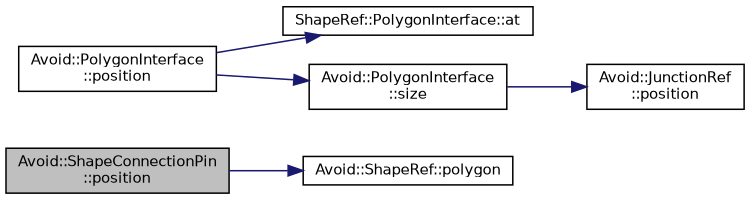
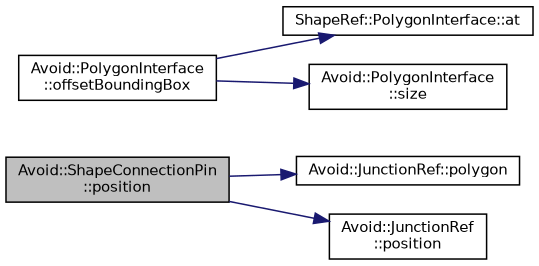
  digraph {
    fontname="DejaVu Sans"
    rankdir=LR
    node [color=black fillcolor=white fontname="DejaVu Sans" fontsize=10 shape=record style=filled]
    edge [color=midnightblue fontname="DejaVu Sans" fontsize=10 labelfontname=Helvetica labelfontsize=10 style=solid]
    n1 [fillcolor=grey75 fontcolor=black height=0.2 label="Avoid::ShapeConnectionPin\l::position" width=0.4]
-   n2 [height=0.2 label="Avoid::ShapeRef::polygon" width=0.4]
+   n2 [height=0.2 label="Avoid::JunctionRef::polygon" width=0.4]
    n3 [height=0.2 label="Avoid::JunctionRef\l::position" width=0.4]
-   n4 [height=0.2 label="Avoid::PolygonInterface\l::position" width=0.4]
+   n4 [height=0.2 label="Avoid::PolygonInterface\l::offsetBoundingBox" width=0.4]
    n5 [height=0.2 label="ShapeRef::PolygonInterface::at" width=0.4]
    n6 [height=0.2 label="Avoid::PolygonInterface\l::size" width=0.4]
    n1 -> n2
-   n6 -> n3
+   n1 -> n3
    n4 -> n5
    n4 -> n6
  }
